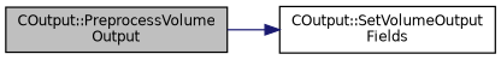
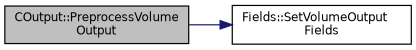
  digraph {
    rankdir=LR
    node [color=black fontname=Helvetica fontsize=10 shape=record style=filled]
    n1 [fillcolor=grey75 fontcolor=black height=0.2 label="COutput::PreprocessVolume\lOutput" width=0.4]
-   n2 [fillcolor=white height=0.2 label="COutput::SetVolumeOutput\lFields" width=0.4]
+   n2 [fillcolor=white height=0.2 label="Fields::SetVolumeOutput\lFields" width=0.4]
    n1 -> n2 [color=midnightblue fontname=Helvetica fontsize=10 labelfontname=Helvetica labelfontsize=10 style=solid]
  }
